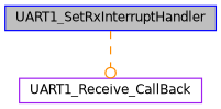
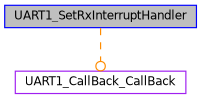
  digraph {
    rankdir=TB
    node [fontname=Helvetica fontsize=10 shape=record style=filled]
    n1 [color=blue fillcolor=grey75 fontcolor=black height=0.2 label=UART1_SetRxInterruptHandler width=0.4]
-   n2 [color=purple fillcolor=white height=0.2 label=UART1_Receive_CallBack width=0.4]
+   n2 [color=purple fillcolor=white height=0.2 label=UART1_CallBack_CallBack width=0.4]
    n1 -> n2 [color=darkorange fontname=Helvetica fontsize=10 labelfontname=Helvetica labelfontsize=10 style=dashed arrowhead=odot]
  }
